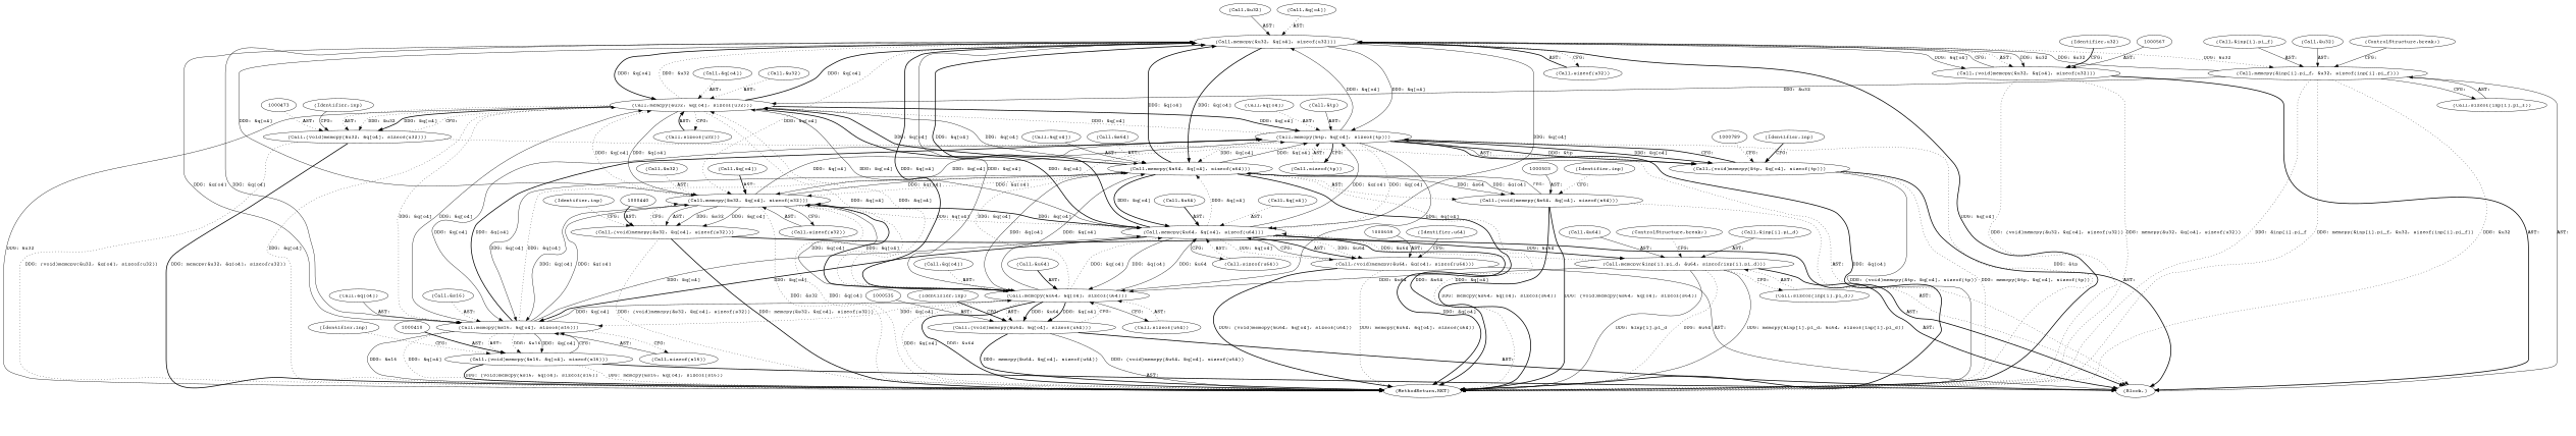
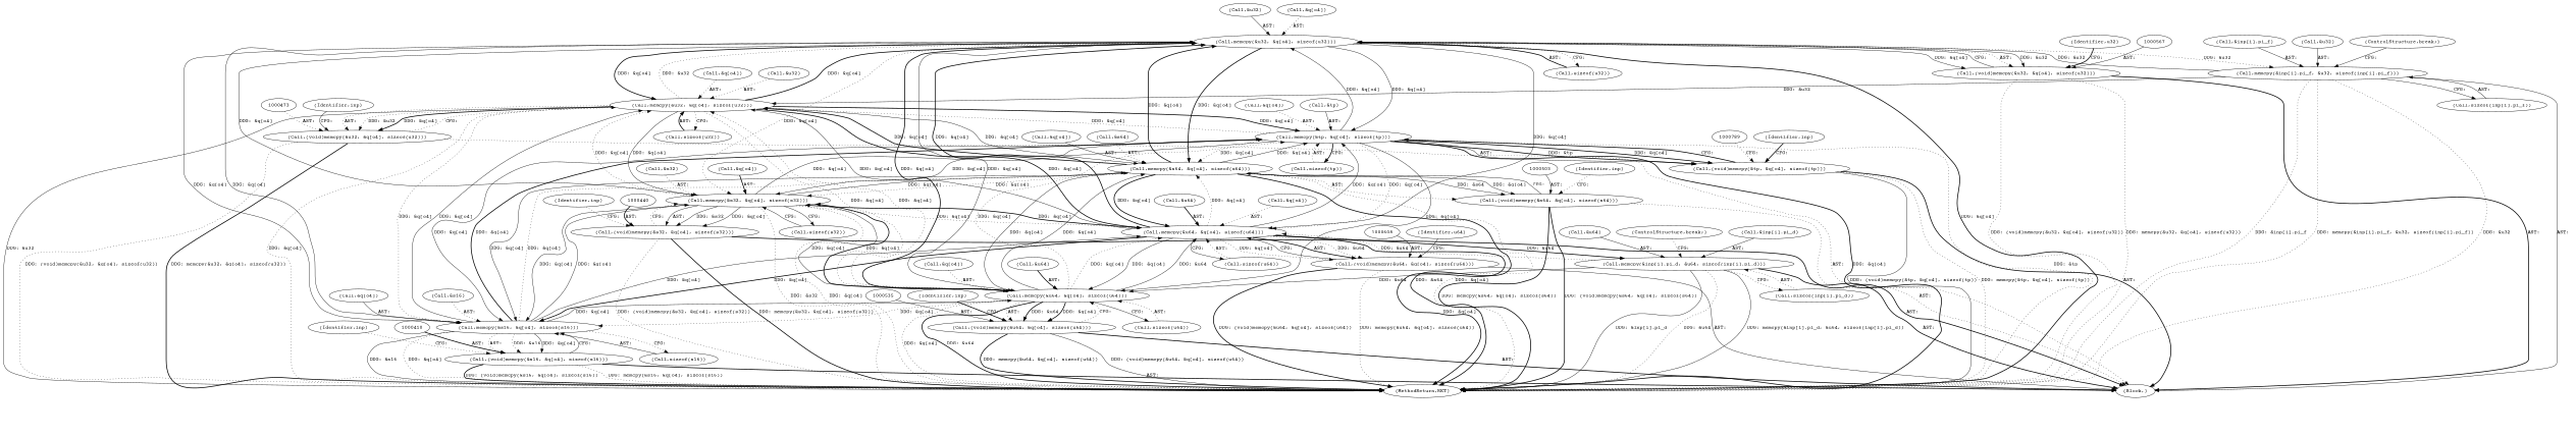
  digraph {
    fontname="Courier Prime"
    node [fontname="Courier Prime"]
    edge [fontname="Courier Prime" style=solid]
    n1 [label="(Call,memcpy(&u32, &q[o4], sizeof(u32)))"]
    n2 [label="(Call,memcpy(&inp[i].pi_f, &u32, sizeof(inp[i].pi_f)))"]
    n3 [label="(Call,memcpy(&u32, &q[o4], sizeof(u32)))"]
    n4 [label="(Call,memcpy(&tp, &q[o4], sizeof(tp)))"]
    n5 [label="(Call,memcpy(&s64, &q[o4], sizeof(s64)))"]
    n6 [label="(Call,memcpy(&s16, &q[o4], sizeof(s16)))"]
    n7 [label="(Call,memcpy(&u64, &q[o4], sizeof(u64)))"]
    n8 [label="(Call,memcpy(&u64, &q[o4], sizeof(u64)))"]
    n9 [label="(Call,memcpy(&s32, &q[o4], sizeof(s32)))"]
    n10 [label="(Call,(void)memcpy(&u32, &q[o4], sizeof(u32)))"]
    n11 [label="(MethodReturn,RET)"]
    n12 [label="(Call,sizeof(u32))"]
    n13 [label="(Call,sizeof(inp[i].pi_f))"]
    n14 [label="(Block,)"]
    n15 [label="(Call,(void)memcpy(&u32, &q[o4], sizeof(u32)))"]
    n16 [label="(Call,sizeof(u32))"]
    n17 [label="(Call,(void)memcpy(&tp, &q[o4], sizeof(tp)))"]
    n18 [label="(Call,sizeof(tp))"]
    n19 [label="(Call,(void)memcpy(&s64, &q[o4], sizeof(s64)))"]
    n20 [label="(Call,(void)memcpy(&s16, &q[o4], sizeof(s16)))"]
    n21 [label="(Call,sizeof(s16))"]
    n22 [label="(Call,(void)memcpy(&u64, &q[o4], sizeof(u64)))"]
    n23 [label="(Call,sizeof(u64))"]
    n24 [label="(Call,memcpy(&inp[i].pi_d, &u64, sizeof(inp[i].pi_d)))"]
    n25 [label="(Call,(void)memcpy(&u64, &q[o4], sizeof(u64)))"]
    n26 [label="(Call,sizeof(u64))"]
    n27 [label="(Call,(void)memcpy(&s32, &q[o4], sizeof(s32)))"]
    n28 [label="(Call,sizeof(s32))"]
    n29 [label="(Call,sizeof(inp[i].pi_d))"]
    n30 [label="(Call,&q[o4])"]
    n31 [label="(Call,&s32)"]
    n32 [label="(Call,&u64)"]
    n33 [label="(Call,&q[o4])"]
    n34 [label="(Call,&q[o4])"]
    n35 [label="(Identifier,inp)"]
    n36 [label="(Call,&q[o4])"]
    n37 [label="(Call,&u32)"]
    n38 [label="(Call,&s16)"]
    n39 [label="(ControlStructure,break;)"]
    n40 [label="(Call,&inp[i].pi_d)"]
    n41 [label="(Identifier,inp)"]
    n42 [label="(Identifier,inp)"]
    n43 [label="(Call,&s64)"]
    n44 [label="(Call,&q[o4])"]
    n45 [label="(Call,&u64)"]
    n46 [label="(Call,&q[o4])"]
    n47 [label="(Call,&tp)"]
    n48 [label="(Identifier,inp)"]
    n49 [label="(Call,&u32)"]
    n50 [label="(ControlStructure,break;)"]
    n51 [label="(Identifier,inp)"]
    n52 [label="(Identifier,u32)"]
    n53 [label="(Identifier,u64)"]
    n54 [label="(Identifier,inp)"]
    n55 [label="(Call,&inp[i].pi_f)"]
    n56 [label="(Call,&u32)"]
    n57 [label="(Call,&q[o4])"]
    n58 [label="(Call,&q[o4])"]
    n59 [label="(Call,&u64)"]
    1000410
    1000440
    1000473
    1000503
    1000535
    1000567
    1000608
    1000789
    n1 -> n2 [label="DDG: &u32" style=dotted]
    n1 -> n3 [label="DDG: &q[o4]" style=bold]
    n1 -> n4 [label="DDG: &q[o4]"]
    n1 -> n5 [label="DDG: &q[o4]" style=bold]
    n1 -> n6 [label="DDG: &q[o4]"]
    n1 -> n7 [label="DDG: &q[o4]"]
    n1 -> n8 [label="DDG: &q[o4]"]
    n1 -> n9 [label="DDG: &q[o4]" style=dotted]
    n1 -> n10 [label="AST: " style=dotted]
    n1 -> n10 [label="DDG: &u32"]
    n1 -> n10 [label="DDG: &q[o4]"]
    n1 -> n11 [label="DDG: &q[o4]" style=bold]
    n1 -> n12 [label="CFG: " style=dotted]
    n2 -> n1 [label="DDG: &u32"]
    n2 -> n3 [label="DDG: &u32"]
    n2 -> n11 [label="DDG: &u32" style=dotted]
    n2 -> n11 [label="DDG: &inp[i].pi_f" style=dotted]
    n2 -> n11 [label="DDG: memcpy(&inp[i].pi_f, &u32, sizeof(inp[i].pi_f))" style=dotted]
    n2 -> n13 [label="CFG: "]
    n2 -> n14 [label="AST: "]
    n3 -> n1 [label="DDG: &u32" style=dotted]
    n3 -> n1 [label="DDG: &q[o4]" style=bold]
    n3 -> n4 [label="DDG: &q[o4]" style=bold]
    n3 -> n5 [label="DDG: &q[o4]"]
    n3 -> n6 [label="DDG: &q[o4]" style=dotted]
    n3 -> n7 [label="DDG: &q[o4]" style=dotted]
    n3 -> n8 [label="DDG: &q[o4]" style=bold]
    n3 -> n9 [label="DDG: &q[o4]"]
    n3 -> n11 [label="DDG: &q[o4]" style=dotted]
    n3 -> n11 [label="DDG: &u32"]
    n3 -> n15 [label="AST: " style=dotted]
    n3 -> n15 [label="DDG: &u32" style=dotted]
    n3 -> n15 [label="DDG: &q[o4]" style=bold]
    n3 -> n16 [label="CFG: " style=dotted]
    n4 -> n1 [label="DDG: &q[o4]"]
    n4 -> n3 [label="DDG: &q[o4]" style=dotted]
    n4 -> n5 [label="DDG: &q[o4]" style=dotted]
    n4 -> n6 [label="DDG: &q[o4]"]
    n4 -> n7 [label="DDG: &q[o4]"]
    n4 -> n8 [label="DDG: &q[o4]" style=dotted]
    n4 -> n9 [label="DDG: &q[o4]"]
    n4 -> n11 [label="DDG: &tp" style=dotted]
    n4 -> n11 [label="DDG: &q[o4]" style=bold]
    n4 -> n17 [label="AST: "]
    n4 -> n17 [label="DDG: &tp" style=bold]
    n4 -> n17 [label="DDG: &q[o4]" style=bold]
    n4 -> n18 [label="CFG: " style=bold]
    n5 -> n1 [label="DDG: &q[o4]" style=bold]
    n5 -> n3 [label="DDG: &q[o4]" style=bold]
    n5 -> n4 [label="DDG: &q[o4]"]
    n5 -> n6 [label="DDG: &q[o4]"]
    n5 -> n7 [label="DDG: &q[o4]"]
    n5 -> n8 [label="DDG: &q[o4]" style=bold]
    n5 -> n9 [label="DDG: &q[o4]" style=dotted]
    n5 -> n11 [label="DDG: &q[o4]" style=dotted]
    n5 -> n11 [label="DDG: &s64" style=bold]
    n5 -> n19 [label="AST: " style=dotted]
    n5 -> n19 [label="DDG: &s64"]
    n5 -> n19 [label="DDG: &q[o4]"]
    n6 -> n1 [label="DDG: &q[o4]"]
    n6 -> n3 [label="DDG: &q[o4]"]
    n6 -> n4 [label="DDG: &q[o4]" style=bold]
    n6 -> n5 [label="DDG: &q[o4]" style=dotted]
    n6 -> n7 [label="DDG: &q[o4]"]
    n6 -> n8 [label="DDG: &q[o4]"]
    n6 -> n9 [label="DDG: &q[o4]"]
    n6 -> n11 [label="DDG: &s16"]
    n6 -> n11 [label="DDG: &q[o4]" style=dotted]
    n6 -> n20 [label="AST: " style=dotted]
    n6 -> n20 [label="DDG: &s16" style=dotted]
    n6 -> n20 [label="DDG: &q[o4]"]
    n6 -> n21 [label="CFG: " style=dotted]
    n7 -> n1 [label="DDG: &q[o4]" style=bold]
    n7 -> n3 [label="DDG: &q[o4]" style=dotted]
    n7 -> n4 [label="DDG: &q[o4]" style=dotted]
    n7 -> n5 [label="DDG: &q[o4]"]
    n7 -> n6 [label="DDG: &q[o4]" style=dotted]
    n7 -> n8 [label="DDG: &u64"]
    n7 -> n8 [label="DDG: &q[o4]" style=dotted]
    n7 -> n9 [label="DDG: &q[o4]" style=bold]
    n7 -> n11 [label="DDG: &q[o4]" style=dotted]
    n7 -> n11 [label="DDG: &u64" style=bold]
    n7 -> n22 [label="AST: " style=dotted]
    n7 -> n22 [label="DDG: &u64" style=bold]
    n7 -> n22 [label="DDG: &q[o4]" style=bold]
    n7 -> n23 [label="CFG: "]
    n8 -> n1 [label="DDG: &q[o4]" style=bold]
    n8 -> n3 [label="DDG: &q[o4]"]
    n8 -> n4 [label="DDG: &q[o4]"]
    n8 -> n5 [label="DDG: &q[o4]" style=dotted]
    n8 -> n6 [label="DDG: &q[o4]" style=bold]
    n8 -> n7 [label="DDG: &q[o4]"]
    n8 -> n9 [label="DDG: &q[o4]" style=bold]
    n8 -> n11 [label="DDG: &q[o4]" style=bold]
    n8 -> n24 [label="DDG: &u64" style=bold]
    n8 -> n25 [label="AST: " style=bold]
    n8 -> n25 [label="DDG: &u64" style=dotted]
    n8 -> n25 [label="DDG: &q[o4]" style=dotted]
    n8 -> n26 [label="CFG: "]
    n9 -> n1 [label="DDG: &q[o4]"]
    n9 -> n3 [label="DDG: &q[o4]" style=dotted]
    n9 -> n4 [label="DDG: &q[o4]"]
    n9 -> n5 [label="DDG: &q[o4]"]
    n9 -> n6 [label="DDG: &q[o4]"]
    n9 -> n7 [label="DDG: &q[o4]"]
    n9 -> n8 [label="DDG: &q[o4]" style=dotted]
    n9 -> n11 [label="DDG: &s32" style=dotted]
    n9 -> n11 [label="DDG: &q[o4]" style=dotted]
    n9 -> n27 [label="AST: "]
    n9 -> n27 [label="DDG: &s32"]
    n9 -> n27 [label="DDG: &q[o4]"]
    n9 -> n28 [label="CFG: "]
    n10 -> n1 [label="CFG: "]
    n10 -> n11 [label="DDG: memcpy(&u32, &q[o4], sizeof(u32))" style=dotted]
    n10 -> n11 [label="DDG: (void)memcpy(&u32, &q[o4], sizeof(u32))" style=dotted]
    n10 -> n14 [label="AST: " style=bold]
    n12 -> n1 [label="AST: " style=bold]
    n13 -> n2 [label="AST: "]
    n15 -> n3 [label="CFG: " style=dotted]
    n15 -> n11 [label="DDG: (void)memcpy(&u32, &q[o4], sizeof(u32))" style=dotted]
    n15 -> n11 [label="DDG: memcpy(&u32, &q[o4], sizeof(u32))" style=bold]
    n15 -> n14 [label="AST: " style=dotted]
    n16 -> n3 [label="AST: " style=bold]
    n17 -> n4 [label="CFG: " style=bold]
    n17 -> n11 [label="DDG: (void)memcpy(&tp, &q[o4], sizeof(tp))"]
    n17 -> n11 [label="DDG: memcpy(&tp, &q[o4], sizeof(tp))" style=dotted]
    n17 -> n14 [label="AST: " style=bold]
    n18 -> n4 [label="AST: " style=dotted]
    n19 -> n5 [label="CFG: "]
    n19 -> n11 [label="DDG: (void)memcpy(&s64, &q[o4], sizeof(s64))" style=bold]
    n19 -> n11 [label="DDG: memcpy(&s64, &q[o4], sizeof(s64))" style=bold]
    n19 -> n14 [label="AST: " style=dotted]
    n20 -> n6 [label="CFG: "]
    n20 -> n11 [label="DDG: memcpy(&s16, &q[o4], sizeof(s16))" style=dotted]
    n20 -> n11 [label="DDG: (void)memcpy(&s16, &q[o4], sizeof(s16))" style=bold]
    n20 -> n14 [label="AST: " style=bold]
    n21 -> n6 [label="AST: "]
    n22 -> n7 [label="CFG: " style=dotted]
    n22 -> n11 [label="DDG: memcpy(&u64, &q[o4], sizeof(u64))" style=bold]
    n22 -> n11 [label="DDG: (void)memcpy(&u64, &q[o4], sizeof(u64))"]
    n22 -> n14 [label="AST: " style=bold]
    n23 -> n7 [label="AST: " style=dotted]
    n24 -> n7 [label="DDG: &u64"]
    n24 -> n8 [label="DDG: &u64" style=dotted]
    n24 -> n11 [label="DDG: &u64" style=dotted]
    n24 -> n11 [label="DDG: memcpy(&inp[i].pi_d, &u64, sizeof(inp[i].pi_d))"]
    n24 -> n11 [label="DDG: &inp[i].pi_d"]
    n24 -> n14 [label="AST: " style=bold]
    n24 -> n29 [label="CFG: " style=dotted]
    n25 -> n8 [label="CFG: "]
    n25 -> n11 [label="DDG: (void)memcpy(&u64, &q[o4], sizeof(u64))" style=bold]
    n25 -> n11 [label="DDG: memcpy(&u64, &q[o4], sizeof(u64))" style=dotted]
    n25 -> n14 [label="AST: "]
    n26 -> n8 [label="AST: " style=dotted]
    n27 -> n9 [label="CFG: " style=dotted]
    n27 -> n11 [label="DDG: memcpy(&s32, &q[o4], sizeof(s32))" style=bold]
    n27 -> n11 [label="DDG: (void)memcpy(&s32, &q[o4], sizeof(s32))" style=dotted]
    n27 -> n14 [label="AST: " style=bold]
-   n28 -> n9 [label="AST: "]
+   n28 -> n9 [label="CFG: "]
    n29 -> n24 [label="AST: " style=dotted]
    n30 -> n7 [label="AST: " style=dotted]
    n31 -> n9 [label="AST: " style=dotted]
    n32 -> n7 [label="AST: " style=bold]
    n33 -> n8 [label="AST: " style=dotted]
    n34 -> n9 [label="AST: " style=bold]
    n35 -> n27 [label="CFG: " style=dotted]
    n36 -> n6 [label="AST: "]
    n37 -> n3 [label="AST: " style=dotted]
    n38 -> n6 [label="AST: " style=dotted]
    n39 -> n24 [label="CFG: " style=dotted]
    n40 -> n24 [label="AST: "]
    n41 -> n19 [label="CFG: " style=dotted]
    n42 -> n15 [label="CFG: "]
    n43 -> n5 [label="AST: " style=dotted]
    n44 -> n5 [label="AST: "]
    n45 -> n8 [label="AST: " style=bold]
    n46 -> n3 [label="AST: " style=dotted]
    n47 -> n4 [label="AST: "]
    n48 -> n20 [label="CFG: " style=dotted]
    n49 -> n2 [label="AST: "]
    n50 -> n2 [label="CFG: "]
    n51 -> n22 [label="CFG: " style=bold]
    n52 -> n10 [label="CFG: " style=bold]
    n53 -> n25 [label="CFG: "]
    n54 -> n17 [label="CFG: " style=bold]
    n55 -> n2 [label="AST: "]
    n56 -> n1 [label="AST: "]
    n57 -> n1 [label="AST: " style=dotted]
    n58 -> n4 [label="AST: " style=dotted]
    n59 -> n24 [label="AST: "]
    1000410 -> n20 [label="AST: " style=bold]
    1000440 -> n27 [label="AST: " style=bold]
    1000473 -> n15 [label="AST: " style=dotted]
    1000503 -> n19 [label="AST: "]
    1000535 -> n22 [label="AST: "]
    1000567 -> n10 [label="AST: "]
    1000608 -> n25 [label="AST: "]
    1000789 -> n17 [label="CFG: " style=dotted]
  }
